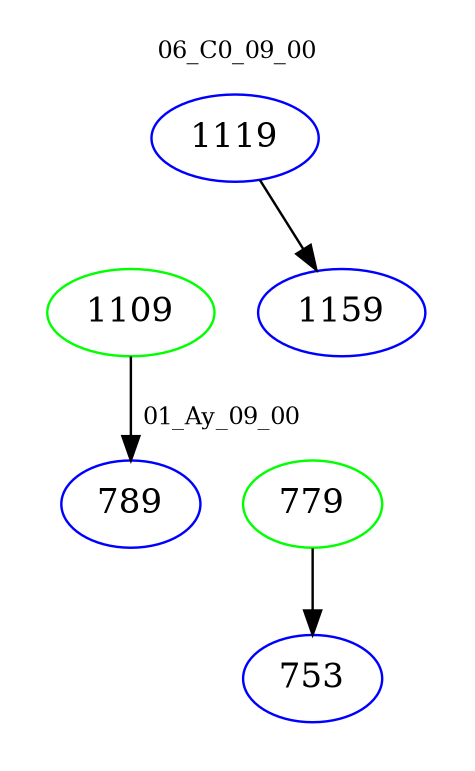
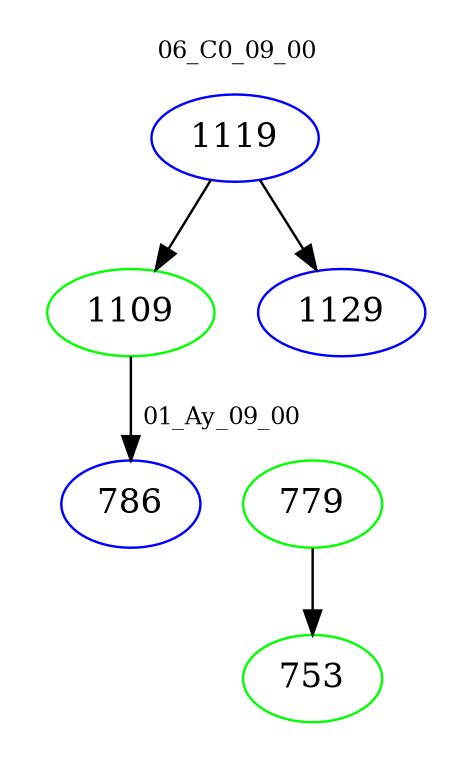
  digraph {
    node [color=green]
    edge [color=black]
    n1 [label=779]
-   n2 [color=blue label=753]
-   n3 [color=blue label=789]
+   n2 [label=753]
+   n3 [color=blue label=786]
    n4 [color=blue label=1119]
    n5 [label=1109]
-   n6 [color=blue label=1159]
+   n6 [color=blue label=1129]
    subgraph cluster_1 {
      color=white
      fontsize=10
      label="01_Ay_09_00"
      n1
      n2
      n3
    }
    subgraph cluster_2 {
      color=white
      fontsize=10
      label="06_C0_09_00"
      n4
      n5
      n6
    }
    n1 -> n2
+   n4 -> n5
    n4 -> n6
    n5 -> n3
  }
